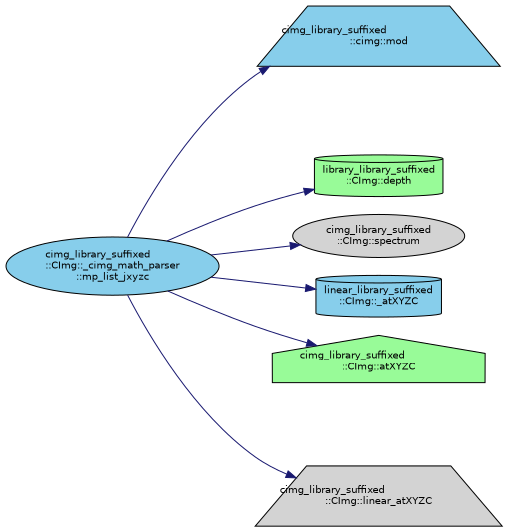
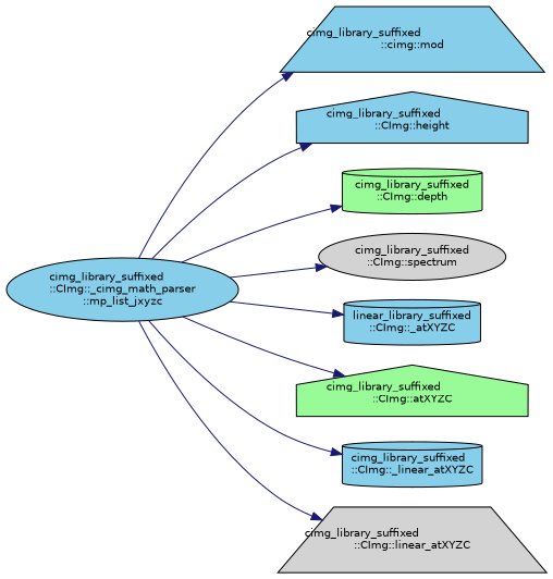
  digraph {
    rankdir=LR
    node [color=black fillcolor=skyblue fontname=Helvetica fontsize=10 shape=cylinder style=filled]
    edge [color=midnightblue fontname=Helvetica fontsize=10 labelfontname=Helvetica labelfontsize=10 style=solid]
    n1 [fontcolor=black height=0.2 label="cimg_library_suffixed\l::CImg::_cimg_math_parser\l::mp_list_jxyzc" shape=ellipse width=0.4]
    n2 [height=0.2 label="cimg_library_suffixed\l::cimg::mod" shape=trapezium width=0.4]
-   n4 [fillcolor=palegreen height=0.2 label="library_library_suffixed\l::CImg::depth" width=0.4]
+   n3 [height=0.2 label="cimg_library_suffixed\l::CImg::height" shape=house width=0.4]
+   n4 [fillcolor=palegreen height=0.2 label="cimg_library_suffixed\l::CImg::depth" width=0.4]
    n5 [fillcolor=lightgrey height=0.2 label="cimg_library_suffixed\l::CImg::spectrum" shape=ellipse width=0.4]
    n6 [height=0.2 label="linear_library_suffixed\l::CImg::_atXYZC" width=0.4]
    n7 [fillcolor=palegreen height=0.2 label="cimg_library_suffixed\l::CImg::atXYZC" shape=house width=0.4]
+   n8 [height=0.2 label="cimg_library_suffixed\l::CImg::_linear_atXYZC" width=0.4]
    n9 [fillcolor=lightgrey height=0.2 label="cimg_library_suffixed\l::CImg::linear_atXYZC" shape=trapezium width=0.4]
    n1 -> n2
+   n1 -> n3
    n1 -> n4
    n1 -> n5
    n1 -> n6
    n1 -> n7
+   n1 -> n8
    n1 -> n9
  }
